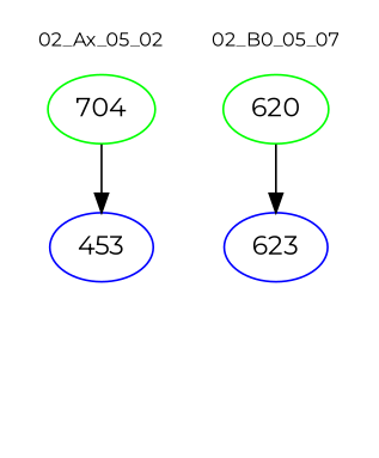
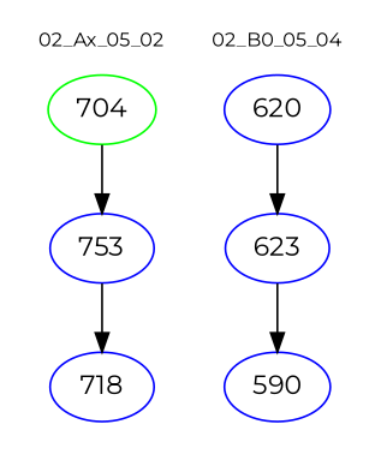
  digraph {
    fontname=Montserrat
    node [color=blue fontname=Montserrat]
    edge [color=black fontname=Montserrat]
    n1 [color=green label=704]
-   n2 [label=453]
-   n4 [color=green label=620]
+   n2 [label=753]
+   n3 [label=718]
+   n4 [label=620]
    n5 [label=623]
+   n6 [label=590]
    subgraph cluster_1 {
      color=white
      fontsize=10
      label="02_Ax_05_02"
      n1
      n2
+     n3
    }
    subgraph cluster_2 {
      color=white
      fontsize=10
-     label="02_B0_05_07"
+     label="02_B0_05_04"
      n4
      n5
+     n6
    }
    n1 -> n2
+   n2 -> n3
    n4 -> n5
+   n5 -> n6
  }
